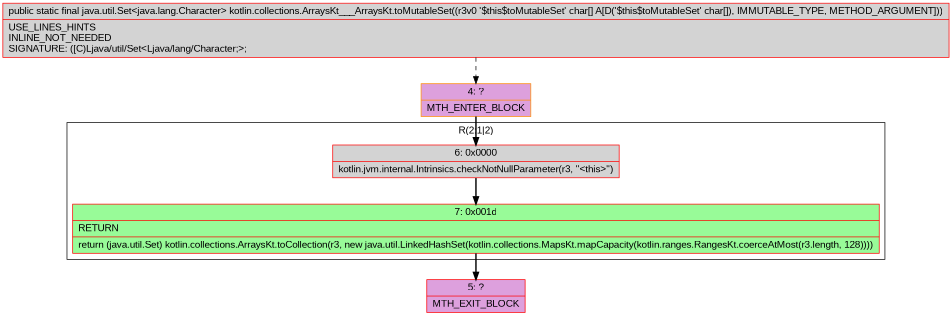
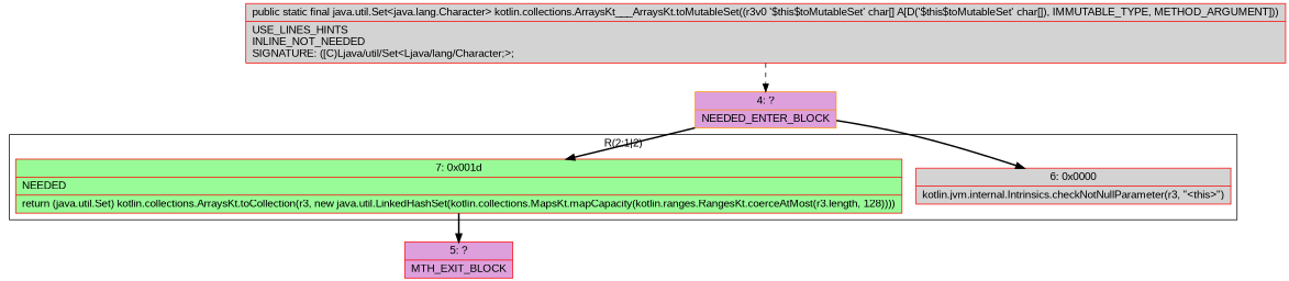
  digraph {
    fontname="Liberation Sans"
    node [color=red fillcolor=lightgrey fontname="Liberation Sans" shape=record style=filled]
    edge [fontname="Liberation Sans" style=bold]
    n1 [label="{6\:\ 0x0000|kotlin.jvm.internal.Intrinsics.checkNotNullParameter(r3, \"\<this\>\")\l}"]
-   n2 [fillcolor=palegreen label="{7\:\ 0x001d|RETURN\l|return (java.util.Set) kotlin.collections.ArraysKt.toCollection(r3, new java.util.LinkedHashSet(kotlin.collections.MapsKt.mapCapacity(kotlin.ranges.RangesKt.coerceAtMost(r3.length, 128))))\l}"]
+   n2 [fillcolor=palegreen label="{7\:\ 0x001d|NEEDED\l|return (java.util.Set) kotlin.collections.ArraysKt.toCollection(r3, new java.util.LinkedHashSet(kotlin.collections.MapsKt.mapCapacity(kotlin.ranges.RangesKt.coerceAtMost(r3.length, 128))))\l}"]
    n3 [fillcolor=plum label="{5\:\ ?|MTH_EXIT_BLOCK\l}"]
-   n4 [color=darkorange fillcolor=plum label="{4\:\ ?|MTH_ENTER_BLOCK\l}"]
+   n4 [color=darkorange fillcolor=plum label="{4\:\ ?|NEEDED_ENTER_BLOCK\l}"]
    n5 [label="{public static final java.util.Set\<java.lang.Character\> kotlin.collections.ArraysKt___ArraysKt.toMutableSet((r3v0 '$this$toMutableSet' char[] A[D('$this$toMutableSet' char[]), IMMUTABLE_TYPE, METHOD_ARGUMENT]))  | USE_LINES_HINTS\lINLINE_NOT_NEEDED\lSIGNATURE: ([C)Ljava\/util\/Set\<Ljava\/lang\/Character;\>;\l}"]
    subgraph cluster_1 {
      label="R(2:1|2)"
      n1
      n2
    }
-   n1 -> n2
+   n4 -> n2
    n2 -> n3
    n4 -> n1
    n5 -> n4 [style=dashed]
  }
